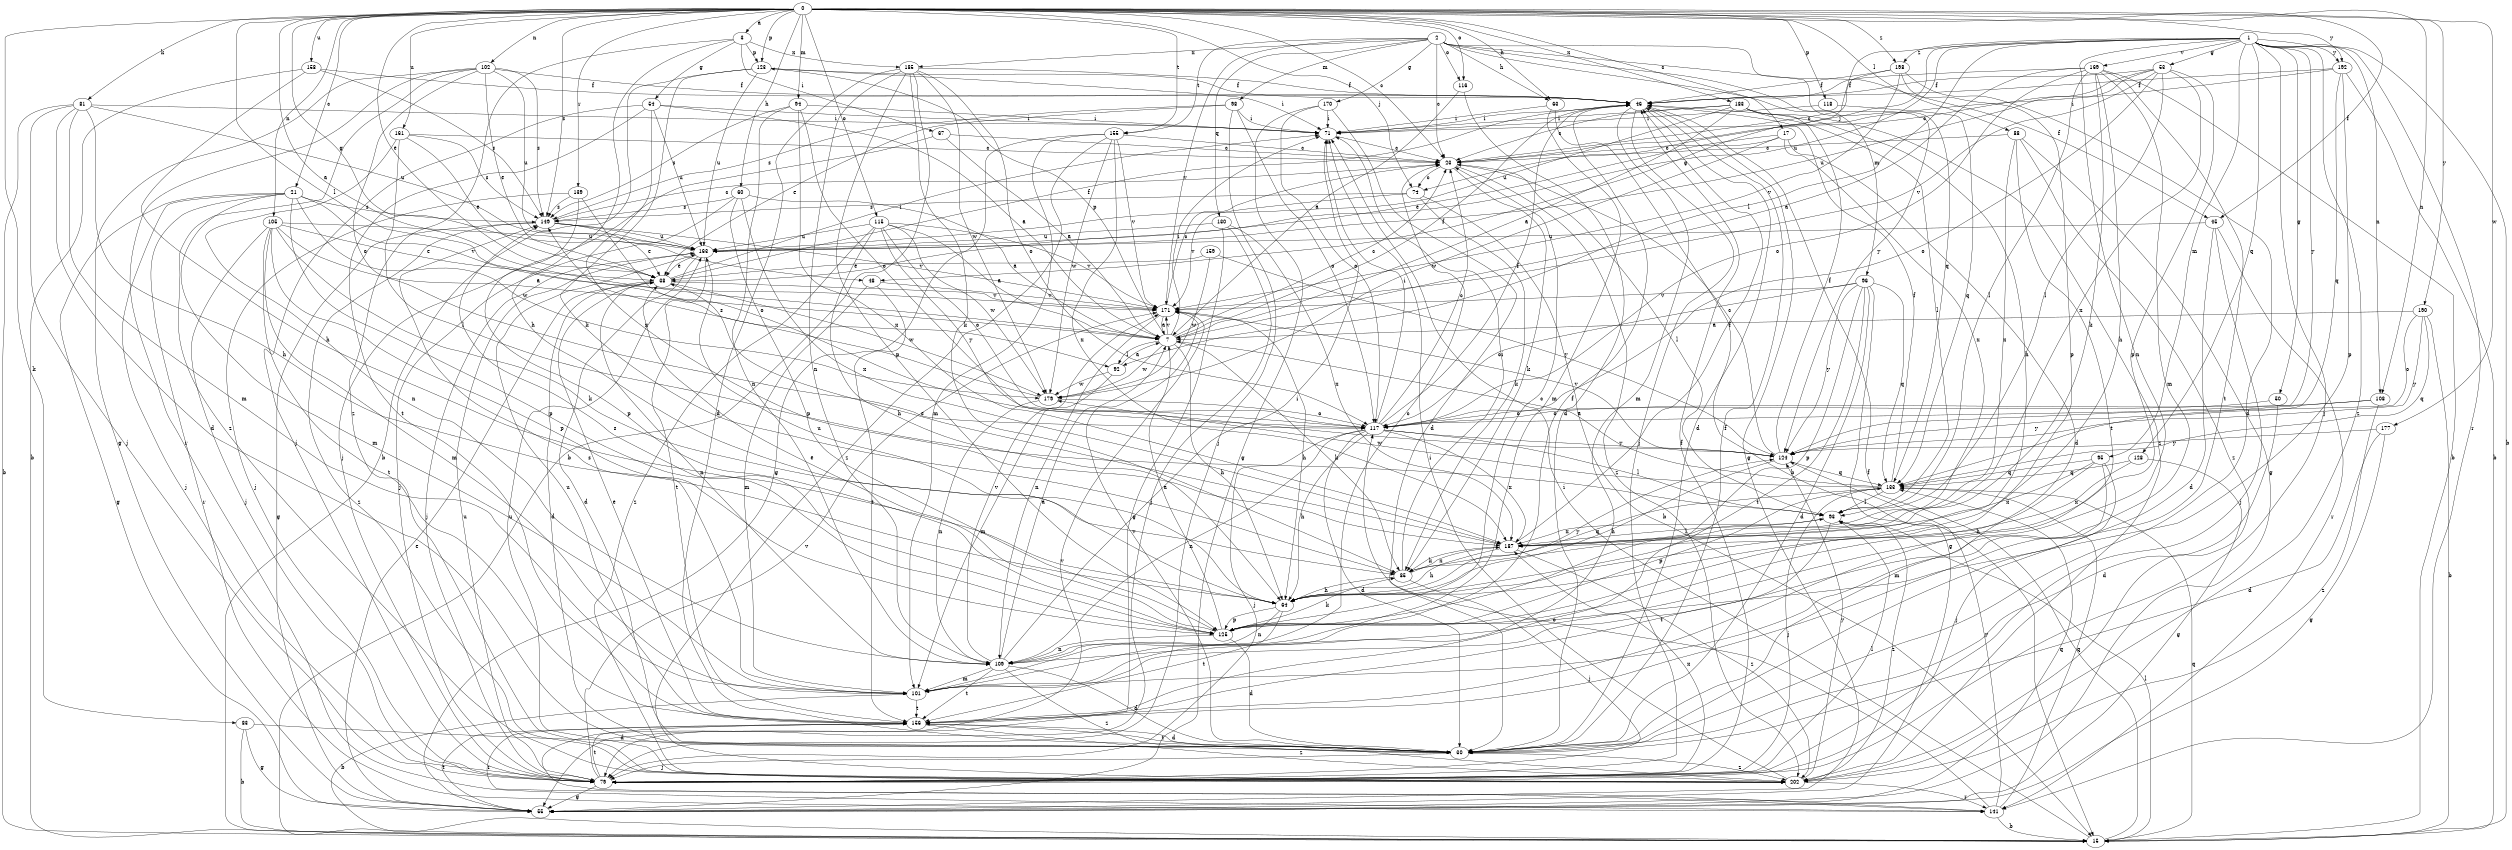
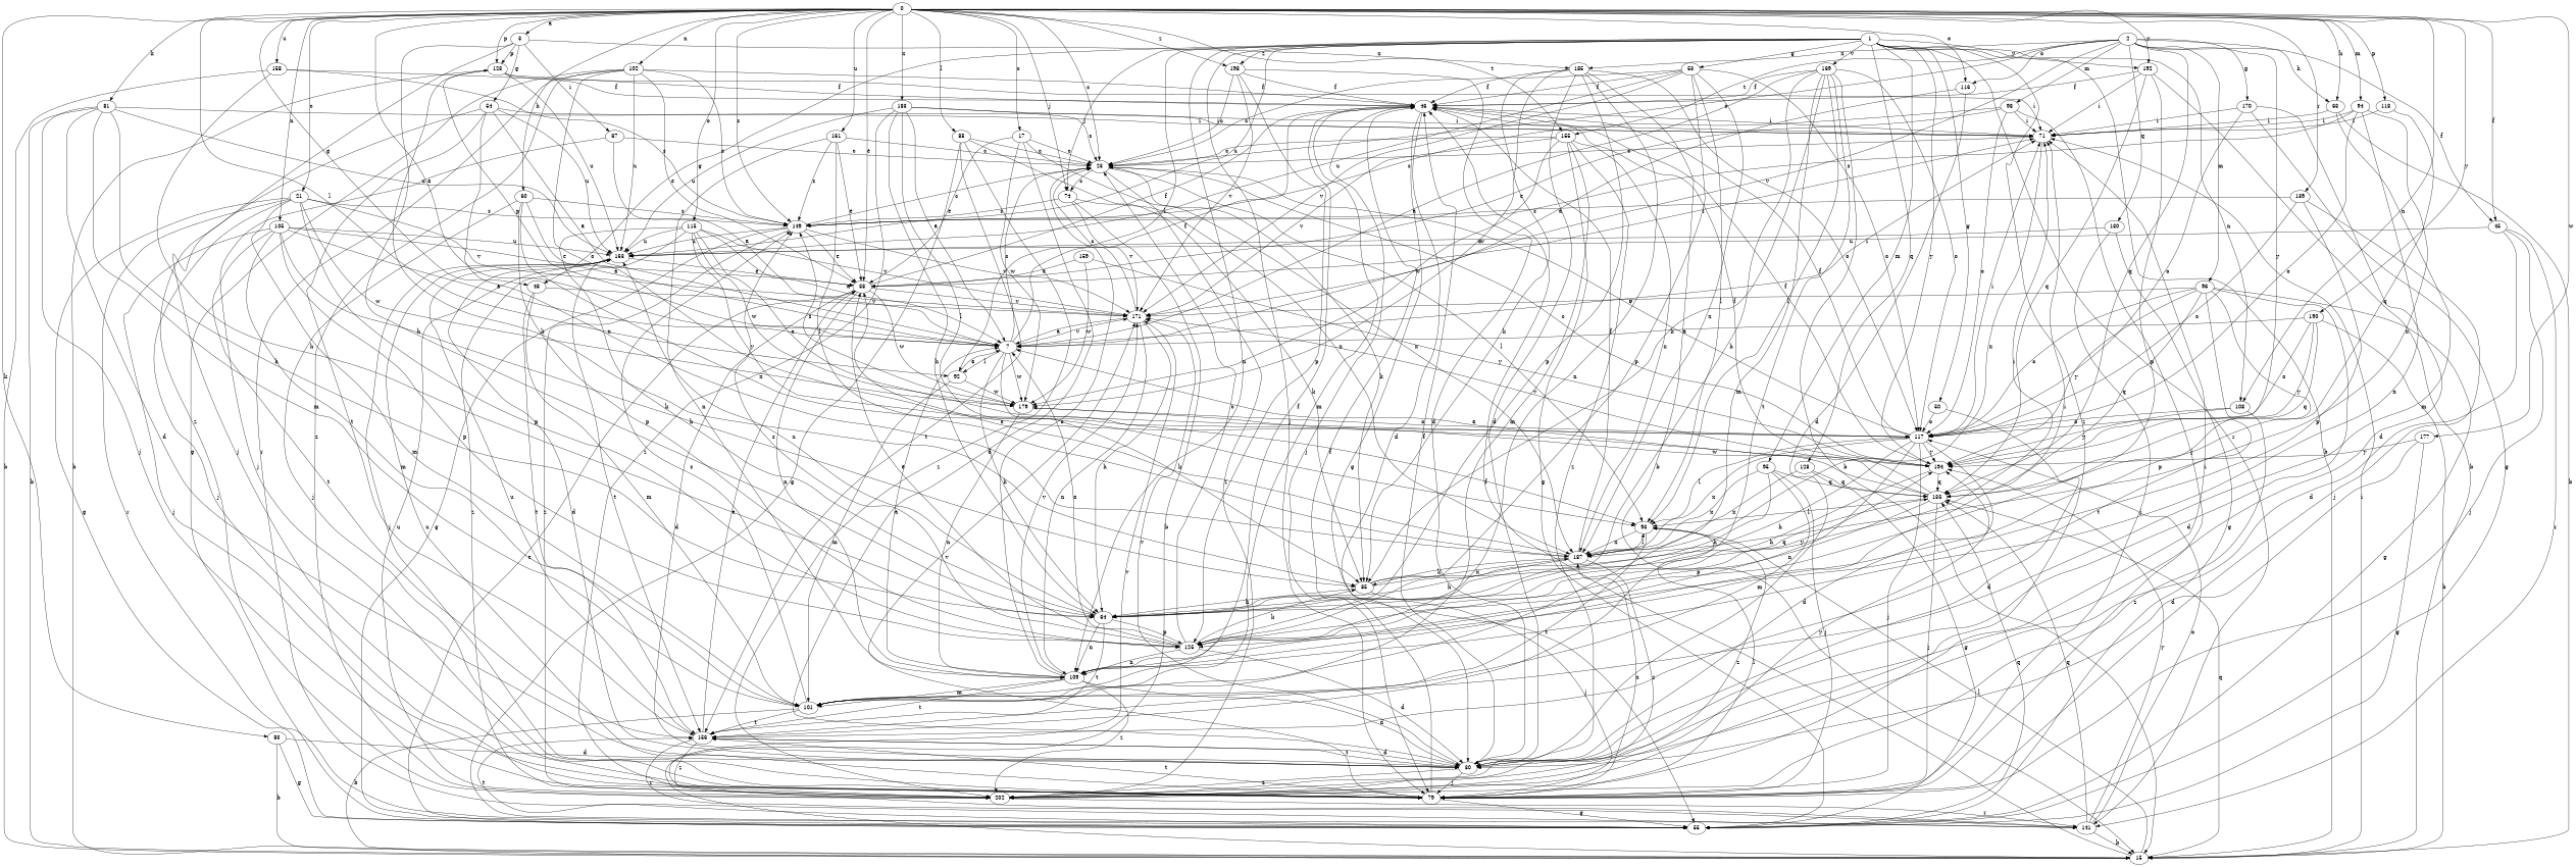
  strict digraph {
    0
    3
    7
    17
    21
    23
    38
    45
    48
    60
    63
    74
    81
    83
    88
    92
    94
    102
    105
    108
    115
    116
    118
    123
    139
    149
    155
    158
    161
    177
    183
    190
    192
    198
    202
    185
    54
    64
    67
    171
    46
    71
    85
    179
    30
    187
    79
    141
    101
    55
    125
    93
    109
    163
    156
    15
    117
-   194 [label=124]
+   194
    133
    159
    1
    50
    53
    95
    128
    169
    2
    96
    98
    130
    170
    0 -> 3 [label=a]
    0 -> 7 [label=a]
    0 -> 17 [label=c]
    0 -> 21 [label=c]
    0 -> 23 [label=c]
    0 -> 38 [label=e]
    0 -> 45 [label=f]
    0 -> 48 [label=g]
    0 -> 60 [label=h]
    0 -> 63 [label=h]
    0 -> 74 [label=j]
    0 -> 81 [label=k]
    0 -> 83 [label=k]
    0 -> 88 [label=l]
    0 -> 92 [label=l]
    0 -> 94 [label=m]
    0 -> 102 [label=n]
    0 -> 105 [label=n]
    0 -> 108 [label=n]
    0 -> 115 [label=o]
    0 -> 116 [label=o]
    0 -> 118 [label=p]
    0 -> 123 [label=p]
    0 -> 139 [label=r]
    0 -> 149 [label=s]
    0 -> 155 [label=t]
    0 -> 158 [label=u]
    0 -> 161 [label=u]
    0 -> 177 [label=w]
    0 -> 183 [label=x]
    0 -> 190 [label=y]
    0 -> 192 [label=y]
    0 -> 198 [label=z]
    3 -> 123 [label=p]
    3 -> 202 [label=z]
    3 -> 185 [label=x]
    3 -> 54 [label=g]
    3 -> 64 [label=h]
    3 -> 67 [label=i]
    7 -> 23 [label=c]
    7 -> 92 [label=l]
    7 -> 123 [label=p]
    7 -> 64 [label=h]
    7 -> 171 [label=v]
    7 -> 46 [label=f]
    7 -> 71 [label=i]
    7 -> 85 [label=k]
    7 -> 179 [label=w]
    17 -> 23 [label=c]
    17 -> 38 [label=e]
    17 -> 179 [label=w]
    17 -> 30 [label=d]
    17 -> 187 [label=x]
    21 -> 149 [label=s]
    21 -> 171 [label=v]
    21 -> 179 [label=w]
    21 -> 79 [label=j]
    21 -> 141 [label=r]
    21 -> 101 [label=m]
    21 -> 55 [label=g]
    21 -> 125 [label=p]
    23 -> 74 [label=c]
    23 -> 202 [label=z]
    23 -> 85 [label=k]
    23 -> 93 [label=l]
    38 -> 171 [label=v]
    38 -> 46 [label=f]
    38 -> 71 [label=i]
    38 -> 179 [label=w]
    38 -> 30 [label=d]
    38 -> 109 [label=n]
    45 -> 30 [label=d]
    45 -> 79 [label=j]
    45 -> 141 [label=r]
    45 -> 163 [label=u]
    48 -> 171 [label=v]
    48 -> 101 [label=m]
    48 -> 156 [label=t]
    60 -> 7 [label=a]
    60 -> 149 [label=s]
    60 -> 187 [label=x]
    60 -> 79 [label=j]
    60 -> 125 [label=p]
    63 -> 71 [label=i]
    63 -> 101 [label=m]
    63 -> 15 [label=b]
    74 -> 149 [label=s]
    74 -> 171 [label=v]
    74 -> 85 [label=k]
    74 -> 15 [label=b]
    81 -> 64 [label=h]
    81 -> 71 [label=i]
    81 -> 30 [label=d]
    81 -> 79 [label=j]
    81 -> 101 [label=m]
    81 -> 163 [label=u]
    81 -> 15 [label=b]
    83 -> 30 [label=d]
    83 -> 55 [label=g]
    83 -> 15 [label=b]
    88 -> 23 [label=c]
    88 -> 202 [label=z]
    88 -> 187 [label=x]
    88 -> 55 [label=g]
    88 -> 156 [label=t]
    92 -> 7 [label=a]
    92 -> 179 [label=w]
    92 -> 101 [label=m]
    94 -> 149 [label=s]
    94 -> 71 [label=i]
    94 -> 187 [label=x]
    94 -> 109 [label=n]
    94 -> 117 [label=o]
    102 -> 38 [label=e]
    102 -> 149 [label=s]
    102 -> 202 [label=z]
    102 -> 46 [label=f]
    102 -> 141 [label=r]
    102 -> 55 [label=g]
    102 -> 163 [label=u]
    102 -> 117 [label=o]
    105 -> 7 [label=a]
    105 -> 38 [label=e]
    105 -> 85 [label=k]
    105 -> 79 [label=j]
    105 -> 101 [label=m]
    105 -> 125 [label=p]
    105 -> 163 [label=u]
    105 -> 156 [label=t]
    108 -> 202 [label=z]
    108 -> 117 [label=o]
    108 -> 194 [label=y]
    115 -> 7 [label=a]
    115 -> 202 [label=z]
    115 -> 64 [label=h]
    115 -> 171 [label=v]
    115 -> 179 [label=w]
    115 -> 163 [label=u]
    115 -> 117 [label=o]
    115 -> 194 [label=y]
    116 -> 7 [label=a]
    116 -> 30 [label=d]
    118 -> 71 [label=i]
    118 -> 133 [label=q]
    123 -> 46 [label=f]
    123 -> 71 [label=i]
    123 -> 85 [label=k]
    123 -> 163 [label=u]
    123 -> 15 [label=b]
    139 -> 149 [label=s]
    139 -> 79 [label=j]
    139 -> 125 [label=p]
    139 -> 117 [label=o]
    149 -> 23 [label=c]
    149 -> 38 [label=e]
    149 -> 202 [label=z]
    149 -> 171 [label=v]
    149 -> 55 [label=g]
    149 -> 163 [label=u]
    155 -> 23 [label=c]
    155 -> 202 [label=z]
    155 -> 171 [label=v]
    155 -> 179 [label=w]
    155 -> 187 [label=x]
    155 -> 101 [label=m]
    155 -> 55 [label=g]
    158 -> 149 [label=s]
    158 -> 64 [label=h]
    158 -> 46 [label=f]
    158 -> 15 [label=b]
    161 -> 23 [label=c]
    161 -> 38 [label=e]
    161 -> 149 [label=s]
    161 -> 93 [label=l]
    161 -> 109 [label=n]
    177 -> 30 [label=d]
    177 -> 55 [label=g]
    177 -> 194 [label=y]
    183 -> 7 [label=a]
    183 -> 23 [label=c]
    183 -> 202 [label=z]
    183 -> 64 [label=h]
    183 -> 71 [label=i]
    183 -> 93 [label=l]
    183 -> 163 [label=u]
    190 -> 7 [label=a]
    190 -> 15 [label=b]
    190 -> 117 [label=o]
    190 -> 194 [label=y]
    190 -> 133 [label=q]
    192 -> 46 [label=f]
    192 -> 71 [label=i]
    192 -> 125 [label=p]
    192 -> 15 [label=b]
    192 -> 133 [label=q]
    198 -> 23 [label=c]
    198 -> 171 [label=v]
    198 -> 46 [label=f]
    198 -> 30 [label=d]
    198 -> 125 [label=p]
    202 -> 71 [label=i]
    202 -> 141 [label=r]
    202 -> 163 [label=u]
    202 -> 194 [label=y]
    185 -> 46 [label=f]
    185 -> 85 [label=k]
    185 -> 179 [label=w]
    185 -> 30 [label=d]
    185 -> 125 [label=p]
    185 -> 109 [label=n]
    185 -> 15 [label=b]
    185 -> 117 [label=o]
    54 -> 7 [label=a]
    54 -> 71 [label=i]
    54 -> 187 [label=x]
    54 -> 79 [label=j]
    54 -> 163 [label=u]
    54 -> 156 [label=t]
    64 -> 125 [label=p]
    64 -> 109 [label=n]
    64 -> 163 [label=u]
    64 -> 156 [label=t]
    64 -> 194 [label=y]
    67 -> 7 [label=a]
    67 -> 23 [label=c]
    67 -> 79 [label=j]
    171 -> 7 [label=a]
    171 -> 23 [label=c]
    171 -> 64 [label=h]
    171 -> 109 [label=n]
    46 -> 71 [label=i]
    46 -> 30 [label=d]
    46 -> 79 [label=j]
    46 -> 101 [label=m]
    46 -> 55 [label=g]
    71 -> 23 [label=c]
-   130 -> 187 [label=x]
+   71 -> 187 [label=x]
    85 -> 64 [label=h]
    85 -> 71 [label=i]
    85 -> 187 [label=x]
    85 -> 79 [label=j]
    85 -> 133 [label=q]
    179 -> 149 [label=s]
    179 -> 109 [label=n]
    179 -> 117 [label=o]
    30 -> 202 [label=z]
    30 -> 171 [label=v]
    30 -> 46 [label=f]
    30 -> 79 [label=j]
    30 -> 156 [label=t]
    187 -> 38 [label=e]
    187 -> 202 [label=z]
    187 -> 64 [label=h]
    187 -> 46 [label=f]
    187 -> 85 [label=k]
    187 -> 93 [label=l]
    79 -> 171 [label=v]
    79 -> 46 [label=f]
    79 -> 187 [label=x]
    79 -> 55 [label=g]
    79 -> 93 [label=l]
    79 -> 163 [label=u]
    79 -> 156 [label=t]
    141 -> 171 [label=v]
    141 -> 15 [label=b]
    141 -> 117 [label=o]
    141 -> 194 [label=y]
    141 -> 133 [label=q]
    101 -> 149 [label=s]
    101 -> 46 [label=f]
    101 -> 156 [label=t]
    101 -> 15 [label=b]
    55 -> 38 [label=e]
    55 -> 156 [label=t]
    55 -> 133 [label=q]
    125 -> 7 [label=a]
    125 -> 23 [label=c]
    125 -> 38 [label=e]
    125 -> 149 [label=s]
    125 -> 85 [label=k]
    125 -> 30 [label=d]
    125 -> 109 [label=n]
    93 -> 202 [label=z]
    93 -> 187 [label=x]
    93 -> 156 [label=t]
    109 -> 7 [label=a]
    109 -> 23 [label=c]
    109 -> 202 [label=z]
    109 -> 171 [label=v]
    109 -> 71 [label=i]
    109 -> 30 [label=d]
    109 -> 101 [label=m]
    109 -> 156 [label=t]
    163 -> 38 [label=e]
    163 -> 30 [label=d]
    163 -> 79 [label=j]
    163 -> 156 [label=t]
    156 -> 38 [label=e]
    156 -> 202 [label=z]
    156 -> 30 [label=d]
    156 -> 141 [label=r]
    156 -> 163 [label=u]
    15 -> 46 [label=f]
    15 -> 71 [label=i]
    15 -> 93 [label=l]
    15 -> 133 [label=q]
    117 -> 23 [label=c]
    117 -> 64 [label=h]
    117 -> 46 [label=f]
    117 -> 71 [label=i]
    117 -> 30 [label=d]
    117 -> 187 [label=x]
    117 -> 79 [label=j]
    117 -> 93 [label=l]
    117 -> 109 [label=n]
    117 -> 194 [label=y]
    194 -> 23 [label=c]
    194 -> 64 [label=h]
    194 -> 171 [label=v]
    194 -> 46 [label=f]
    194 -> 133 [label=q]
    133 -> 7 [label=a]
    133 -> 46 [label=f]
    133 -> 179 [label=w]
    133 -> 79 [label=j]
    133 -> 125 [label=p]
    133 -> 93 [label=l]
    159 -> 38 [label=e]
    159 -> 179 [label=w]
    159 -> 194 [label=y]
    1 -> 48 [label=g]
    1 -> 74 [label=j]
    1 -> 92 [label=l]
    1 -> 108 [label=n]
    1 -> 192 [label=y]
    1 -> 198 [label=z]
    1 -> 202 [label=z]
    1 -> 79 [label=j]
    1 -> 141 [label=r]
    1 -> 109 [label=n]
    1 -> 163 [label=u]
    1 -> 15 [label=b]
    1 -> 194 [label=y]
    1 -> 50 [label=g]
    1 -> 53 [label=g]
    1 -> 95 [label=m]
    1 -> 128 [label=q]
    1 -> 169 [label=v]
    50 -> 30 [label=d]
    50 -> 117 [label=o]
    53 -> 23 [label=c]
    53 -> 171 [label=v]
    53 -> 46 [label=f]
    53 -> 187 [label=x]
    53 -> 125 [label=p]
    53 -> 93 [label=l]
    53 -> 163 [label=u]
    53 -> 117 [label=o]
    95 -> 64 [label=h]
    95 -> 187 [label=x]
    95 -> 79 [label=j]
    95 -> 101 [label=m]
    95 -> 133 [label=q]
    128 -> 187 [label=x]
    128 -> 55 [label=g]
    128 -> 133 [label=q]
    169 -> 7 [label=a]
    169 -> 64 [label=h]
    169 -> 46 [label=f]
    169 -> 85 [label=k]
    169 -> 101 [label=m]
    169 -> 93 [label=l]
    169 -> 156 [label=t]
    169 -> 15 [label=b]
    169 -> 117 [label=o]
    2 -> 23 [label=c]
    2 -> 45 [label=f]
    2 -> 63 [label=h]
    2 -> 116 [label=o]
    2 -> 155 [label=t]
    2 -> 185 [label=x]
    2 -> 171 [label=v]
    2 -> 194 [label=y]
    2 -> 133 [label=q]
    2 -> 96 [label=m]
    2 -> 98 [label=m]
    2 -> 130 [label=q]
    2 -> 170 [label=g]
    96 -> 171 [label=v]
    96 -> 30 [label=d]
    96 -> 55 [label=g]
    96 -> 125 [label=p]
    96 -> 156 [label=t]
    96 -> 117 [label=o]
    96 -> 194 [label=y]
    96 -> 133 [label=q]
    98 -> 38 [label=e]
    98 -> 149 [label=s]
    98 -> 71 [label=i]
    98 -> 79 [label=j]
    98 -> 117 [label=o]
    130 -> 79 [label=j]
    130 -> 55 [label=g]
    130 -> 163 [label=u]
    170 -> 71 [label=i]
    170 -> 30 [label=d]
    170 -> 55 [label=g]
    170 -> 117 [label=o]
  }
